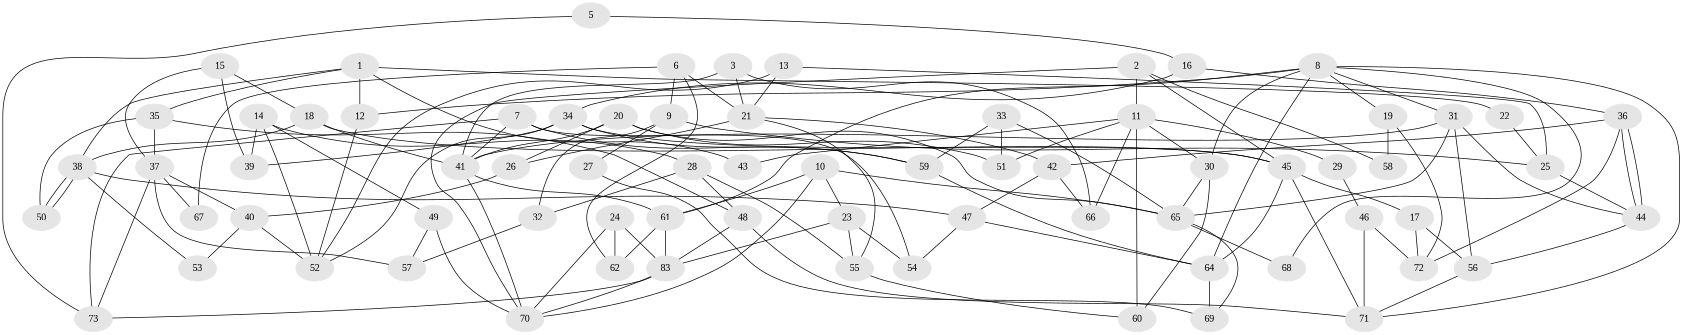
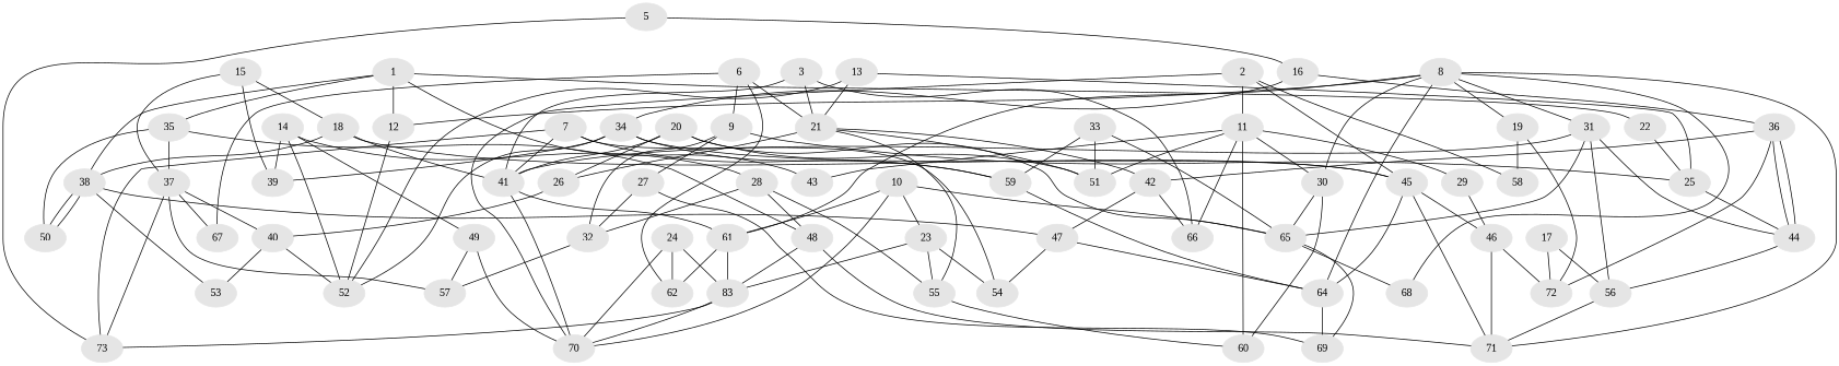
  graph {
    fontname="Liberation Serif"
    node [color=gray90 fontname="Liberation Serif" style=filled]
    edge [fontname="Liberation Serif"]
    1
    12
    22
    35
    38
    43
    52
    25
    37
    48
    50
    47
    53
    2
    11
    45
    58
    70
    66
    30
    29
    51
    60
    64
    71
    46
    3
    21
    41
    26
    42
    55
    61
    5
    16
    73
    n37 [label=83]
    34
    36
    6
    9
    62
    67
    27
    32
    7
    54
    59
    8
    19
    31
    68
    72
    65
    56
    44
    69
    57
    10
    23
    13
    14
    28
    39
    49
    15
    18
    40
    17
    20
    24
    33
    1 -- 12
    1 -- 22
    1 -- 35
    1 -- 38
    1 -- 43
    12 -- 52
    22 -- 25
    35 -- 37
    35 -- 48
    35 -- 50
    38 -- 50
    38 -- 50
    38 -- 47
    38 -- 53
    25 -- 44
    37 -- 73
    37 -- 67
    37 -- 57
    37 -- 40
    48 -- 71
    48 -- n37
    47 -- 64
    47 -- 54
    2 -- 11
    2 -- 45
    2 -- 58
    2 -- 70
    11 -- 43
    11 -- 66
    11 -- 30
    11 -- 29
    11 -- 51
    11 -- 60
    45 -- 64
    45 -- 71
-   45 -- 17
+   45 -- 46
    30 -- 60
    30 -- 65
    29 -- 46
    64 -- 69
    46 -- 71
    46 -- 72
    3 -- 66
    3 -- 21
    3 -- 41
+   21 -- 51
    21 -- 26
    21 -- 42
    21 -- 55
    41 -- 70
    41 -- 61
    26 -- 40
    42 -- 47
    42 -- 66
    55 -- 60
    61 -- n37
    61 -- 62
    5 -- 16
    5 -- 73
    16 -- 34
    16 -- 36
    n37 -- 70
    n37 -- 73
    34 -- 52
    34 -- 45
    34 -- 59
    34 -- 39
    36 -- 42
    36 -- 72
    36 -- 44
    36 -- 44
    6 -- 21
    6 -- 9
    6 -- 62
    6 -- 67
    9 -- 25
    9 -- 27
    9 -- 32
+   27 -- 32
    27 -- 69
    32 -- 57
    7 -- 41
    7 -- 73
    7 -- 54
    7 -- 59
    59 -- 64
    8 -- 12
    8 -- 30
    8 -- 64
    8 -- 71
    8 -- 61
    8 -- 19
    8 -- 31
    8 -- 68
    19 -- 58
    19 -- 72
    31 -- 41
    31 -- 65
    31 -- 56
    31 -- 44
    65 -- 68
    65 -- 69
    56 -- 71
    44 -- 56
    10 -- 70
    10 -- 61
    10 -- 65
    10 -- 23
    23 -- 55
    23 -- n37
    23 -- 54
    13 -- 52
    13 -- 25
    13 -- 21
    14 -- 52
    14 -- 28
    14 -- 39
    14 -- 49
    28 -- 48
    28 -- 55
    28 -- 32
    49 -- 70
    49 -- 57
    15 -- 37
    15 -- 39
    15 -- 18
    18 -- 38
    18 -- 45
    18 -- 41
    40 -- 52
    40 -- 53
    17 -- 72
    17 -- 56
    20 -- 51
    20 -- 41
    20 -- 26
    20 -- 65
    24 -- 70
    24 -- n37
    24 -- 62
    33 -- 51
    33 -- 59
    33 -- 65
  }
